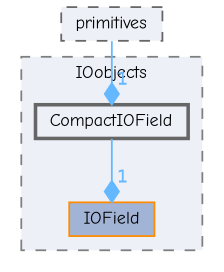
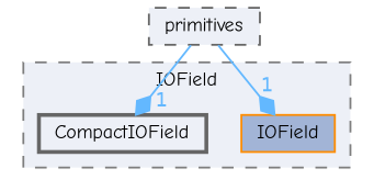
  digraph {
    compound=true
    fontname="Comic Neue"
    node [color=gray40 fillcolor="#edf0f7" fontname="Comic Neue" fontsize=10 shape=box]
    edge [arrowhead=diamond color=steelblue1 fontcolor=steelblue1 fontname="Comic Neue" fontsize=10 headlabel=1 labeldistance=1.5 labelfontname=Helvetica labelfontsize=10]
    n1 [color=darkorange fillcolor="#a2b4d6" height=0.2 label=IOField style=filled width=0.4]
    n2 [height=0.2 label=CompactIOField style="filled,bold" width=0.4]
    n3 [height=0.2 label=primitives style="filled,dashed" width=0.4]
    subgraph cluster_1 {
      bgcolor="#edf0f7"
      fontsize=10
-     label=IOobjects
+     label=IOField
      pencolor=grey50
      style="filled,dashed"
      n1
      n2
    }
-   n2 -> n1
+   n3 -> n1
    n3 -> n2
  }
